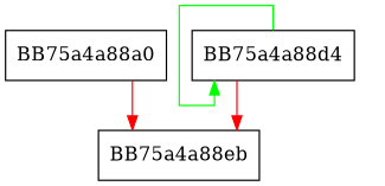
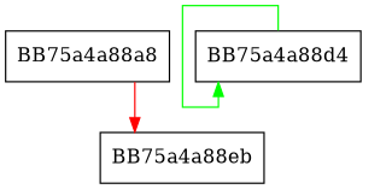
  digraph {
    splines=ortho
    node [shape=box]
    edge [color=red]
-   BB75a4a88a0
+   BB75a4a88a0 [label=BB75a4a88a8]
    BB75a4a88eb
    BB75a4a88d4
    BB75a4a88a0 -> BB75a4a88eb
-   BB75a4a88d4 -> BB75a4a88eb
    BB75a4a88d4 -> BB75a4a88d4 [color=green]
  }
